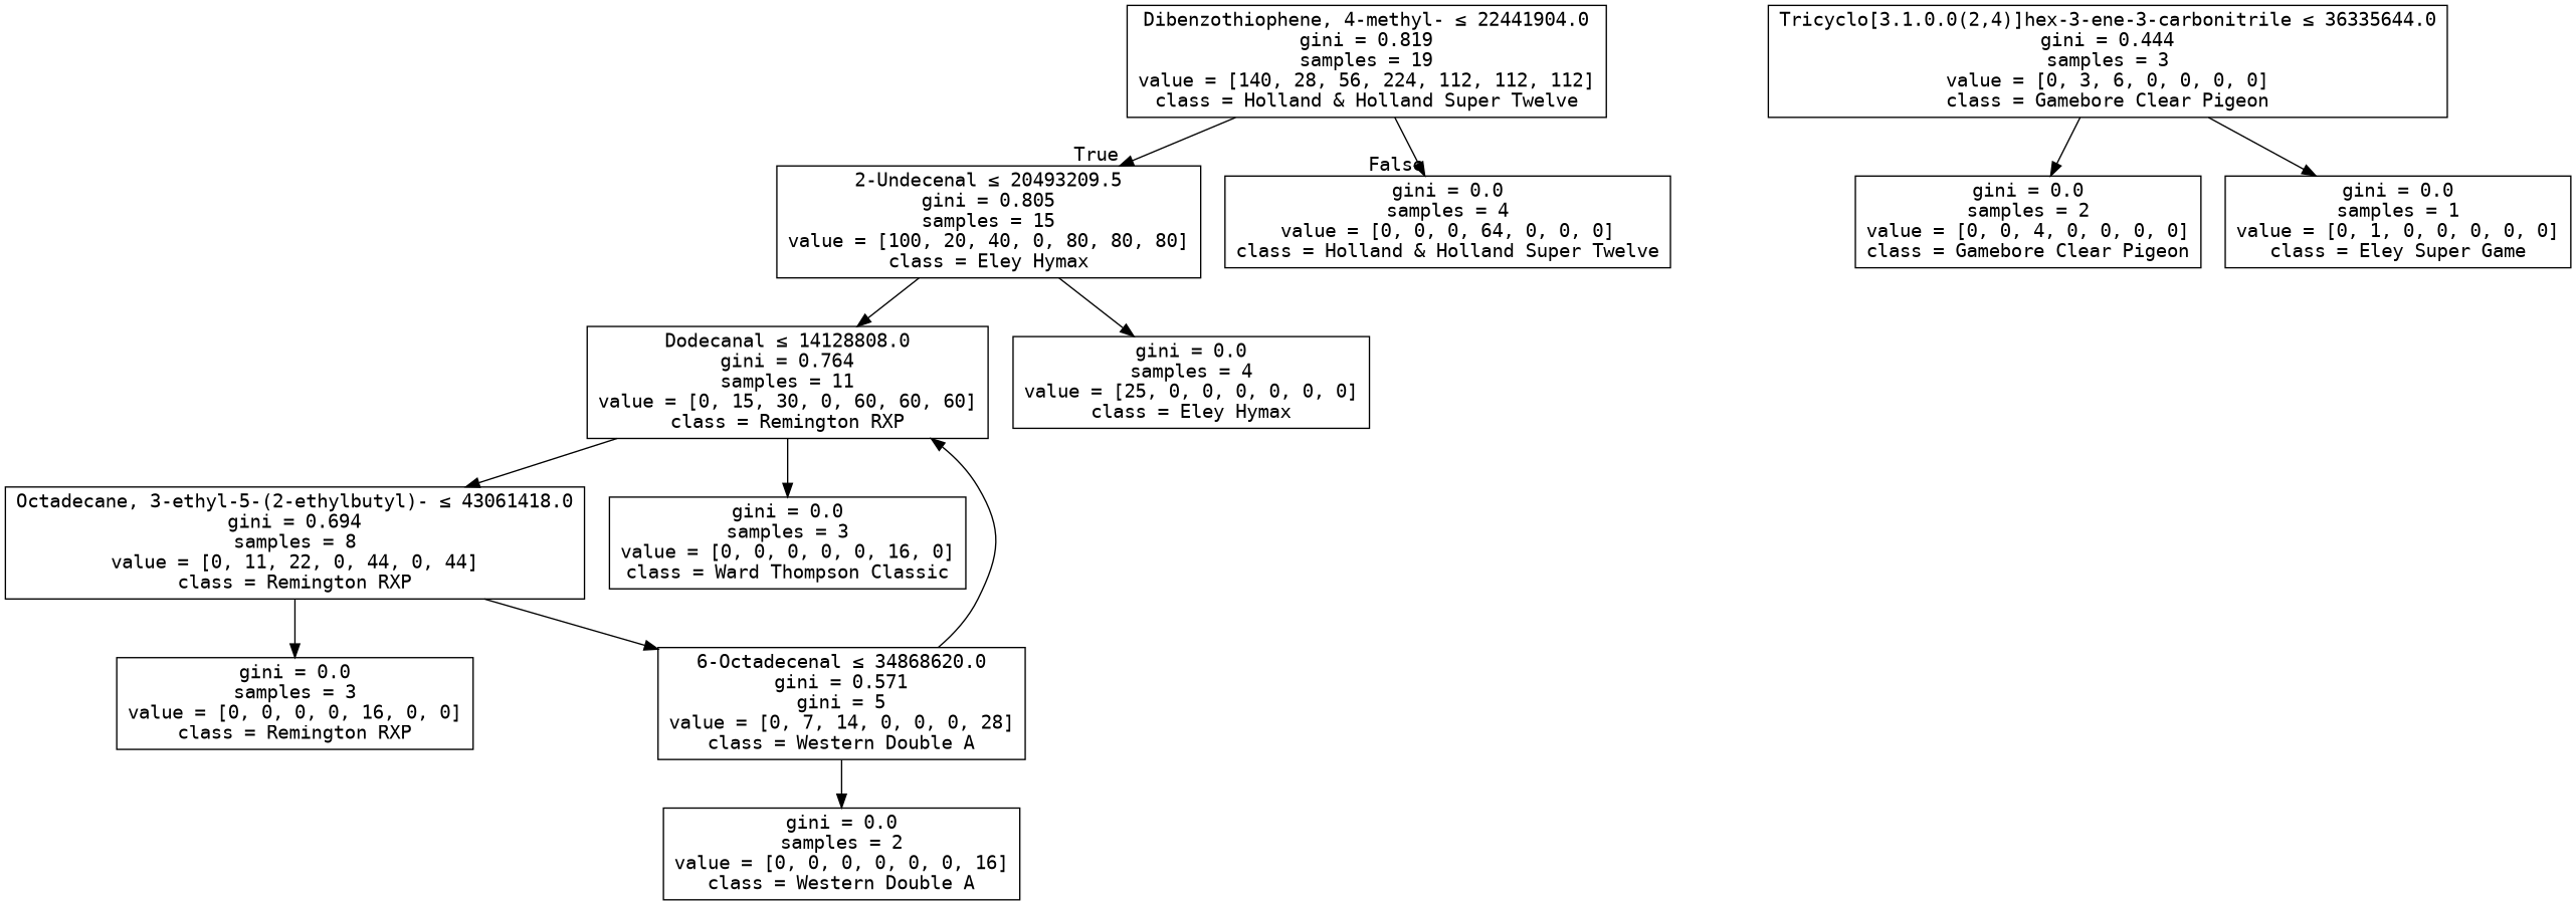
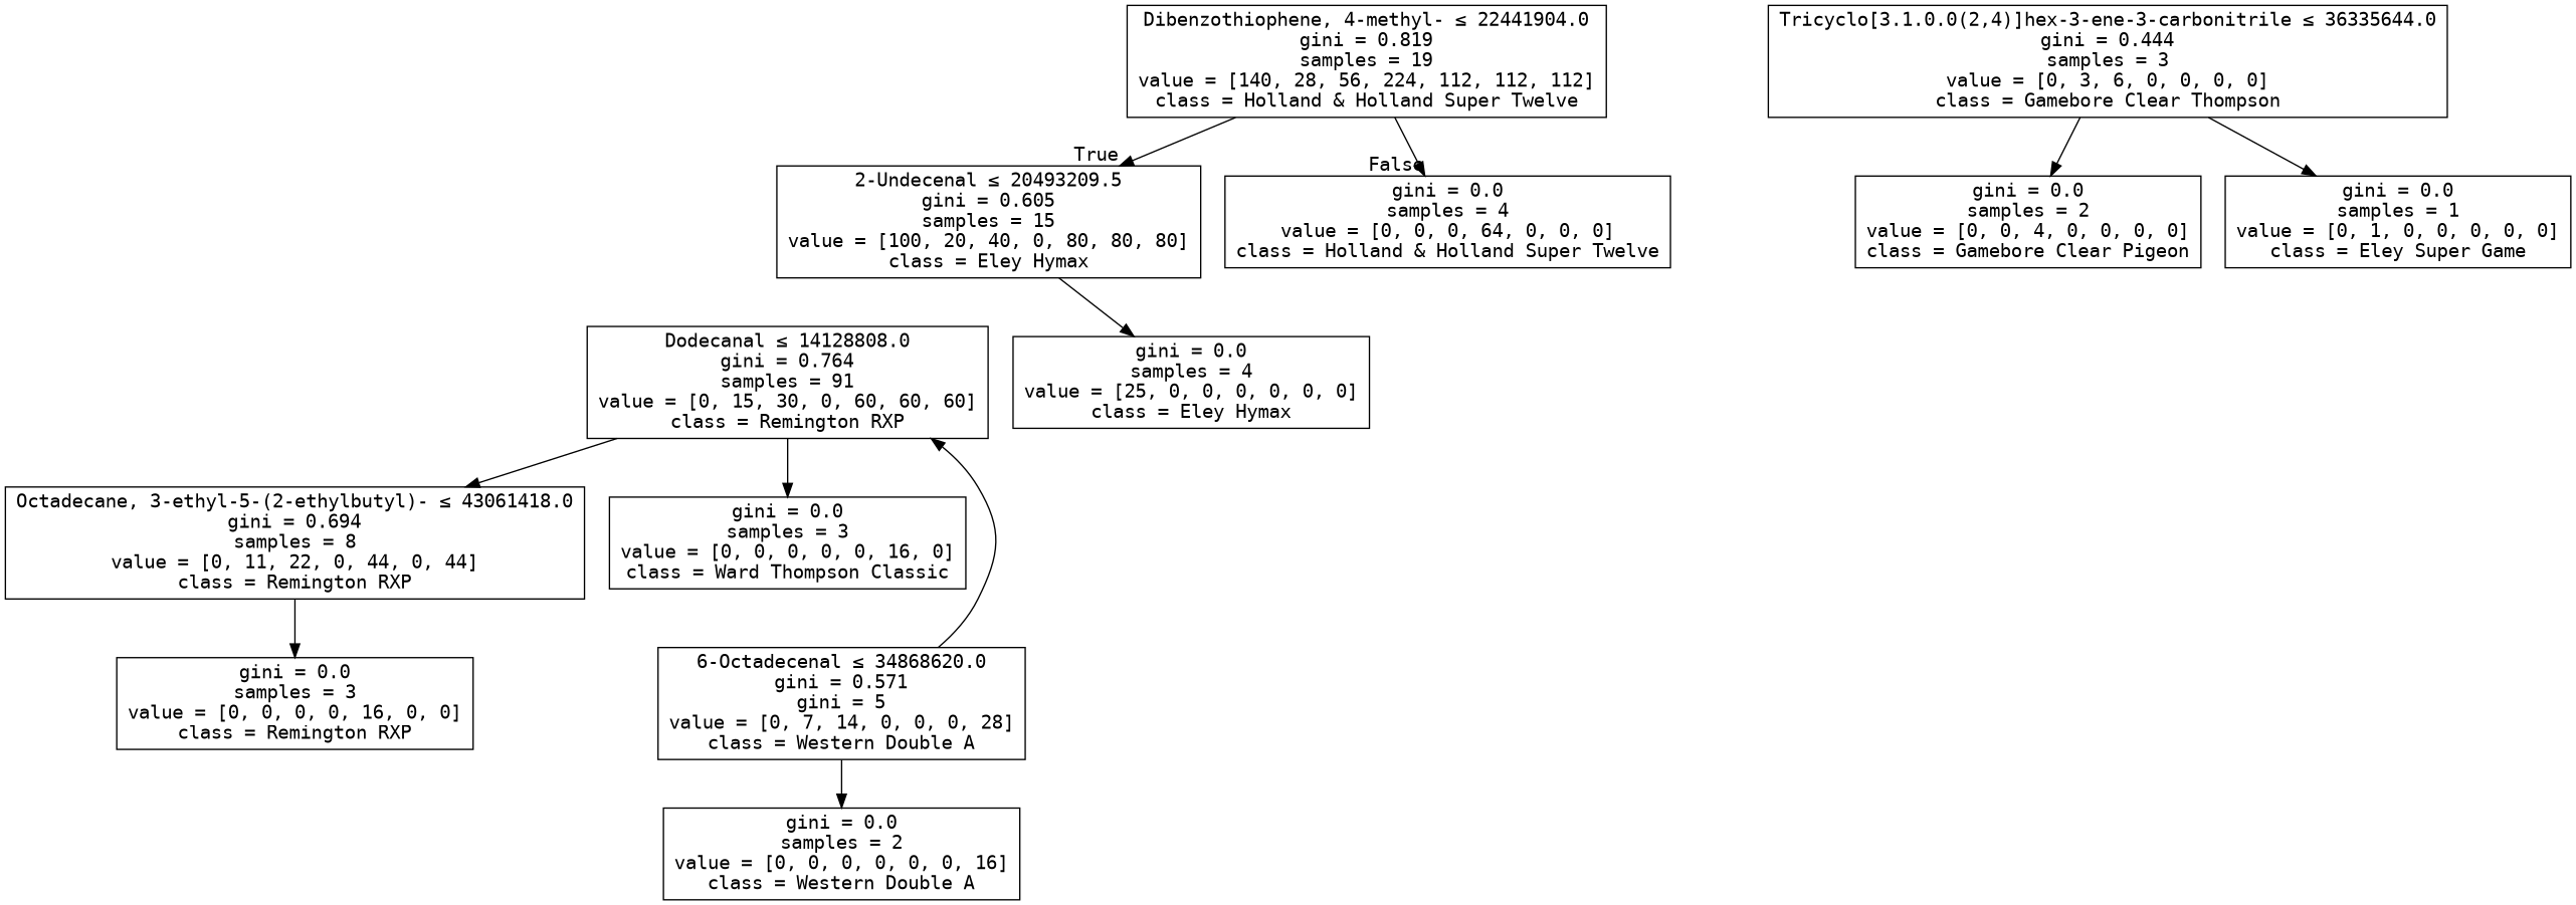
  digraph {
    fontname="DejaVu Sans Mono"
    node [fontname="DejaVu Sans Mono" shape=box]
    edge [fontname="DejaVu Sans Mono"]
    n1 [label=<Dibenzothiophene, 4-methyl- &le; 22441904.0<br/>gini = 0.819<br/>samples = 19<br/>value = [140, 28, 56, 224, 112, 112, 112]<br/>class = Holland &amp; Holland Super Twelve>]
-   n2 [label=<2-Undecenal &le; 20493209.5<br/>gini = 0.805<br/>samples = 15<br/>value = [100, 20, 40, 0, 80, 80, 80]<br/>class = Eley Hymax>]
+   n2 [label=<2-Undecenal &le; 20493209.5<br/>gini = 0.605<br/>samples = 15<br/>value = [100, 20, 40, 0, 80, 80, 80]<br/>class = Eley Hymax>]
    n3 [label=<gini = 0.0<br/>samples = 4<br/>value = [0, 0, 0, 64, 0, 0, 0]<br/>class = Holland &amp; Holland Super Twelve>]
-   n4 [label=<Dodecanal &le; 14128808.0<br/>gini = 0.764<br/>samples = 11<br/>value = [0, 15, 30, 0, 60, 60, 60]<br/>class = Remington RXP>]
+   n4 [label=<Dodecanal &le; 14128808.0<br/>gini = 0.764<br/>samples = 91<br/>value = [0, 15, 30, 0, 60, 60, 60]<br/>class = Remington RXP>]
    n5 [label=<gini = 0.0<br/>samples = 4<br/>value = [25, 0, 0, 0, 0, 0, 0]<br/>class = Eley Hymax>]
    n6 [label=<Octadecane, 3-ethyl-5-(2-ethylbutyl)- &le; 43061418.0<br/>gini = 0.694<br/>samples = 8<br/>value = [0, 11, 22, 0, 44, 0, 44]<br/>class = Remington RXP>]
    n7 [label=<gini = 0.0<br/>samples = 3<br/>value = [0, 0, 0, 0, 0, 16, 0]<br/>class = Ward Thompson Classic>]
    n8 [label=<6-Octadecenal &le; 34868620.0<br/>gini = 0.571<br/>gini = 5<br/>value = [0, 7, 14, 0, 0, 0, 28]<br/>class = Western Double A>]
    n9 [label=<gini = 0.0<br/>samples = 3<br/>value = [0, 0, 0, 0, 16, 0, 0]<br/>class = Remington RXP>]
    n10 [label=<gini = 0.0<br/>samples = 2<br/>value = [0, 0, 0, 0, 0, 0, 16]<br/>class = Western Double A>]
-   n11 [label=<Tricyclo[3.1.0.0(2,4)]hex-3-ene-3-carbonitrile &le; 36335644.0<br/>gini = 0.444<br/>samples = 3<br/>value = [0, 3, 6, 0, 0, 0, 0]<br/>class = Gamebore Clear Pigeon>]
+   n11 [label=<Tricyclo[3.1.0.0(2,4)]hex-3-ene-3-carbonitrile &le; 36335644.0<br/>gini = 0.444<br/>samples = 3<br/>value = [0, 3, 6, 0, 0, 0, 0]<br/>class = Gamebore Clear Thompson>]
    n12 [label=<gini = 0.0<br/>samples = 2<br/>value = [0, 0, 4, 0, 0, 0, 0]<br/>class = Gamebore Clear Pigeon>]
    n13 [label=<gini = 0.0<br/>samples = 1<br/>value = [0, 1, 0, 0, 0, 0, 0]<br/>class = Eley Super Game>]
    n1 -> n2 [headlabel=True labelangle=45 labeldistance=2.5]
    n1 -> n3 [headlabel=False labelangle=-45 labeldistance=2.5]
-   n2 -> n4
    n2 -> n5
    n4 -> n6
    n4 -> n7
-   n6 -> n8
    n6 -> n9
    n8 -> n4
    n8 -> n10
    n11 -> n12
    n11 -> n13
  }
